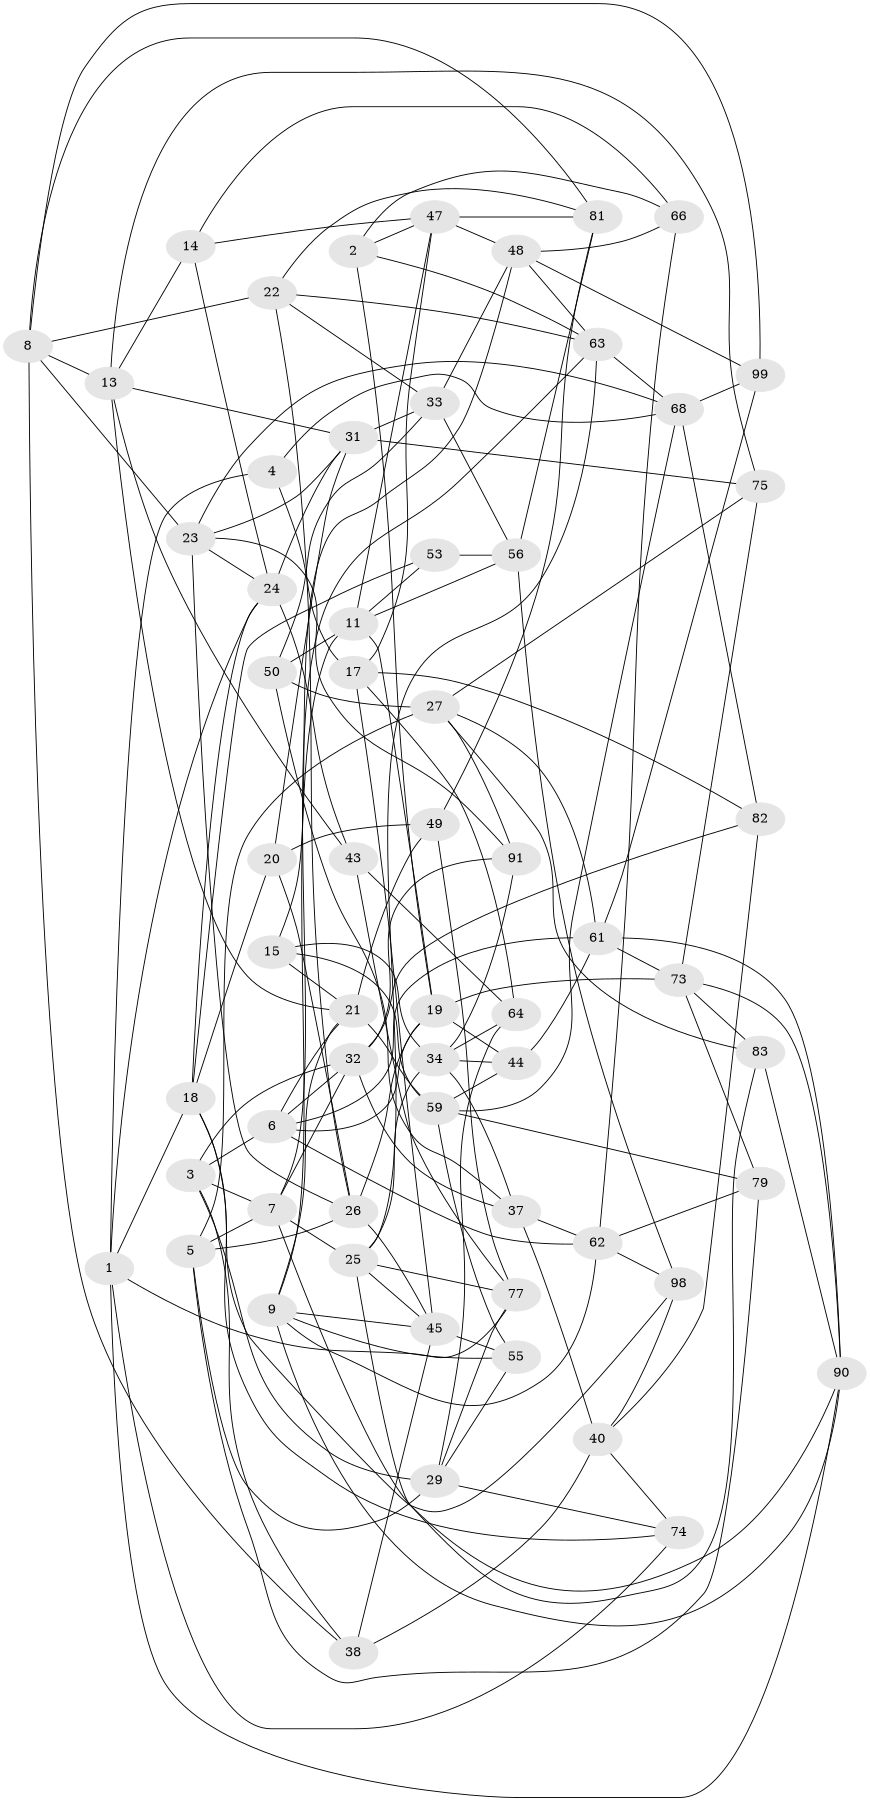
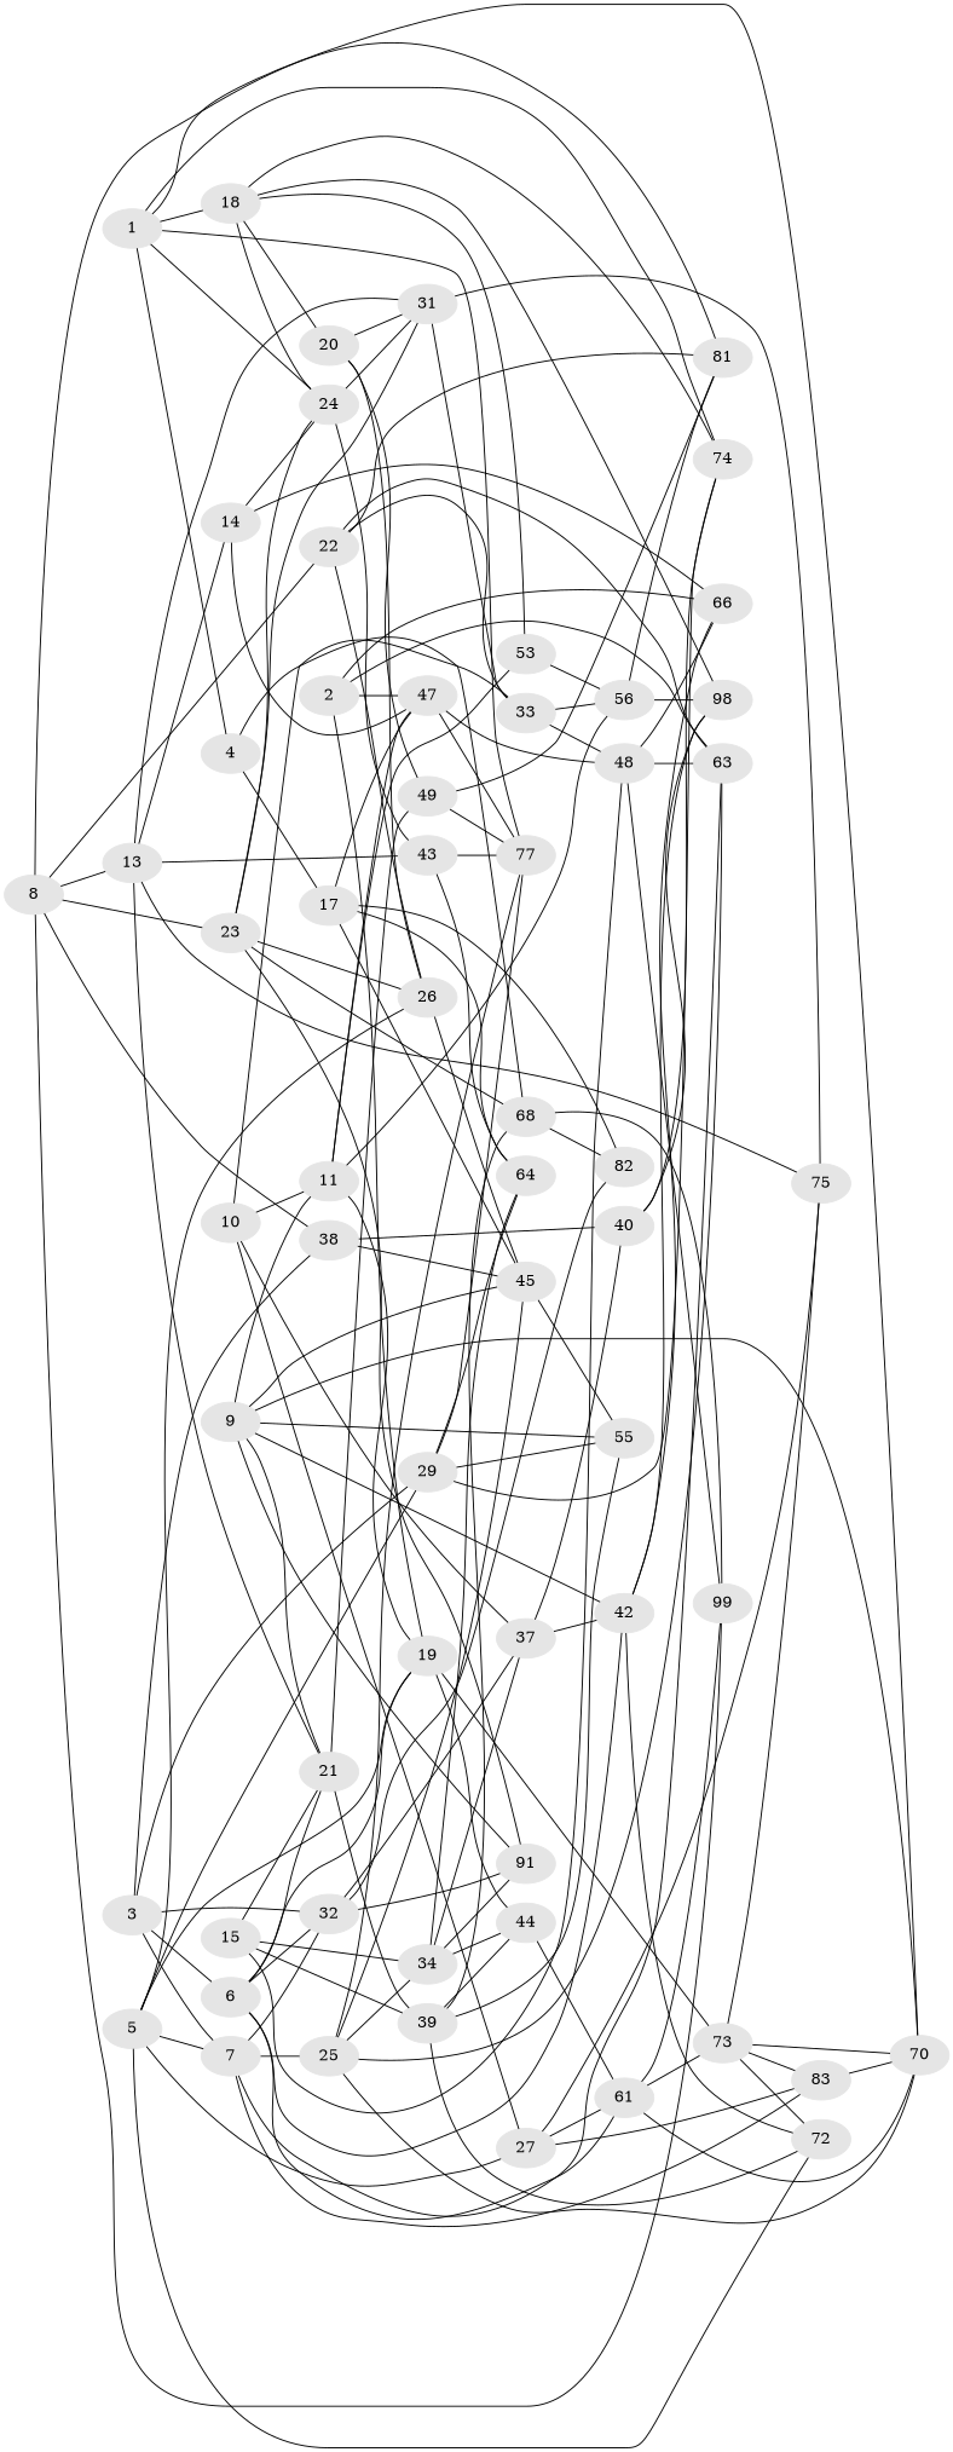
  graph {
    rankdir=LR
    node [color=gray90 style=filled]
    1 [super="+12"]
    4
    18 [super="+28"]
    24 [super="+88"]
    74
    77 [super="+93"]
-   90 [super="+94"]
+   90 [super="+94" label=70]
    17 [super="+71"]
    68 [super="+86"]
    53
    20
    98
    31 [super="+41"]
    43
    19 [super="+70"]
    44
    73 [super="+87"]
    2
    47 [super="+96"]
    63 [super="+78"]
    66
    48 [super="+60"]
    3 [super="+89"]
    6 [super="+16"]
    7 [super="+80"]
    29 [super="+76"]
    32 [super="+92"]
    38
    21 [super="+35"]
-   42 [super="+97" label=62]
+   42 [super="+97"]
    61 [super="+95"]
    25 [super="+52"]
    83
    55
    64
    37
    82
    91
    45 [super="+72"]
    40 [super="+69"]
    99
    5 [super="+46"]
    26 [super="+30"]
    27 [super="+65"]
-   79
+   79 [label=72]
    75
-   39 [super="+67" label=59]
+   39 [super="+67"]
    49
    34 [super="+62"]
    8 [super="+36"]
    13 [super="+50"]
    22 [super="+58"]
    23 [super="+85"]
    81
    14
    33 [super="+54"]
    9 [super="+51"]
    11 [super="+84"]
    56 [super="+59"]
-   10 [super="+57" label=50]
+   10 [super="+57"]
    15
    1 -- 4
    1 -- 18
    1 -- 24
    1 -- 74
    1 -- 77
    1 -- 90
    4 -- 17 [weight=2]
    4 -- 68
    18 -- 24
    18 -- 74
    18 -- 53
    18 -- 20
    18 -- 98
    24 -- 31
    24 -- 43
    17 -- 47
    17 -- 64
    17 -- 82
    17 -- 45
    68 -- 82
    68 -- 99
    53 -- 56 [weight=2]
    20 -- 31
    20 -- 26
    20 -- 49
    31 -- 75
    31 -- 33
    43 -- 77
    43 -- 64
    19 -- 44
    19 -- 73
    44 -- 61
    73 -- 90
    73 -- 83
    73 -- 79
    73 -- 75
    2 -- 19
    2 -- 47
    2 -- 63
    2 -- 66
-   47 -- 81
+   47 -- 77
    47 -- 48
-   63 -- 68
    48 -- 63
    48 -- 66
    48 -- 99
    3 -- 6 [weight=2]
    3 -- 7
    3 -- 29
    3 -- 32
    3 -- 38
    6 -- 19
    6 -- 32
    6 -- 21
    6 -- 42
    6 -- 61
    7 -- 63
    7 -- 32
    7 -- 25
    7 -- 83
    29 -- 74
    29 -- 77
    29 -- 55
    29 -- 64
    32 -- 37
    32 -- 82
    32 -- 91
    38 -- 45
    38 -- 40
    21 -- 39
    21 -- 49
    42 -- 98
    42 -- 66
    42 -- 79
    61 -- 90
    61 -- 73
    61 -- 99
    25 -- 77
    25 -- 90
    25 -- 63
    25 -- 45
    25 -- 34
    83 -- 90
    37 -- 42
    37 -- 40
    45 -- 55
    40 -- 74
    40 -- 98
-   40 -- 82
-   26 -- 19
+   5 -- 19
    5 -- 7
    5 -- 29
    5 -- 26
    5 -- 27
    5 -- 79
    26 -- 45
    27 -- 61
    27 -- 83
-   27 -- 91
+   9 -- 91
    27 -- 75
    39 -- 68
    39 -- 44
    39 -- 55
    39 -- 79
    49 -- 77
    49 -- 81
    34 -- 44
    34 -- 64
    34 -- 37
    34 -- 91
    8 -- 38
    8 -- 99
    8 -- 13
    8 -- 22
    8 -- 23
    8 -- 81
    13 -- 31
    13 -- 43
    13 -- 21
    13 -- 75
    13 -- 14
    22 -- 63
    22 -- 26 [weight=2]
    22 -- 81
    22 -- 33
    23 -- 24
    23 -- 68
    23 -- 31
    23 -- 91
    23 -- 26
    14 -- 24
    14 -- 47
    14 -- 66
    33 -- 48
    33 -- 56
    9 -- 90
    9 -- 21
    9 -- 42
    9 -- 55
    9 -- 45
    9 -- 11
    11 -- 53
    11 -- 19
    11 -- 47
    11 -- 56
    56 -- 98
    56 -- 81
    10 -- 37
    10 -- 27
    10 -- 33 [weight=2]
    10 -- 11
    15 -- 48
    15 -- 21
    15 -- 39
    15 -- 34
  }
